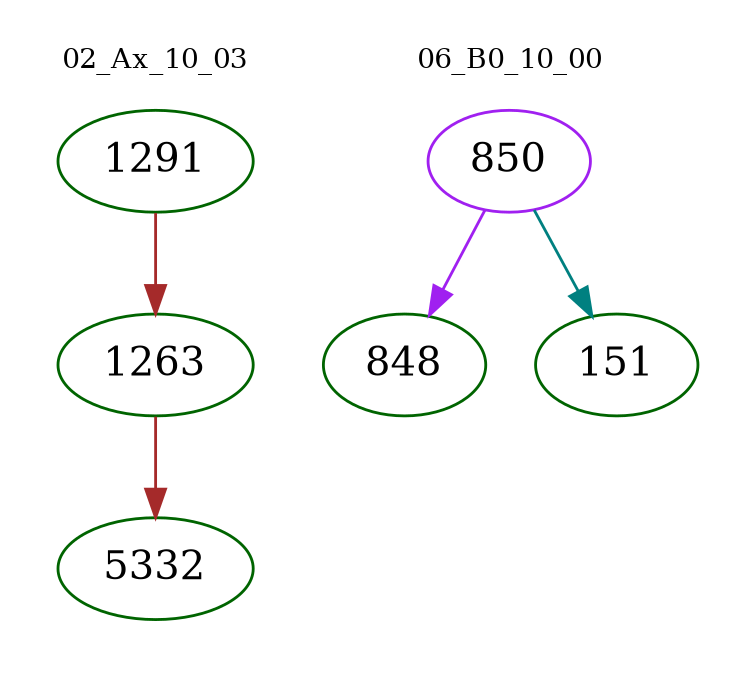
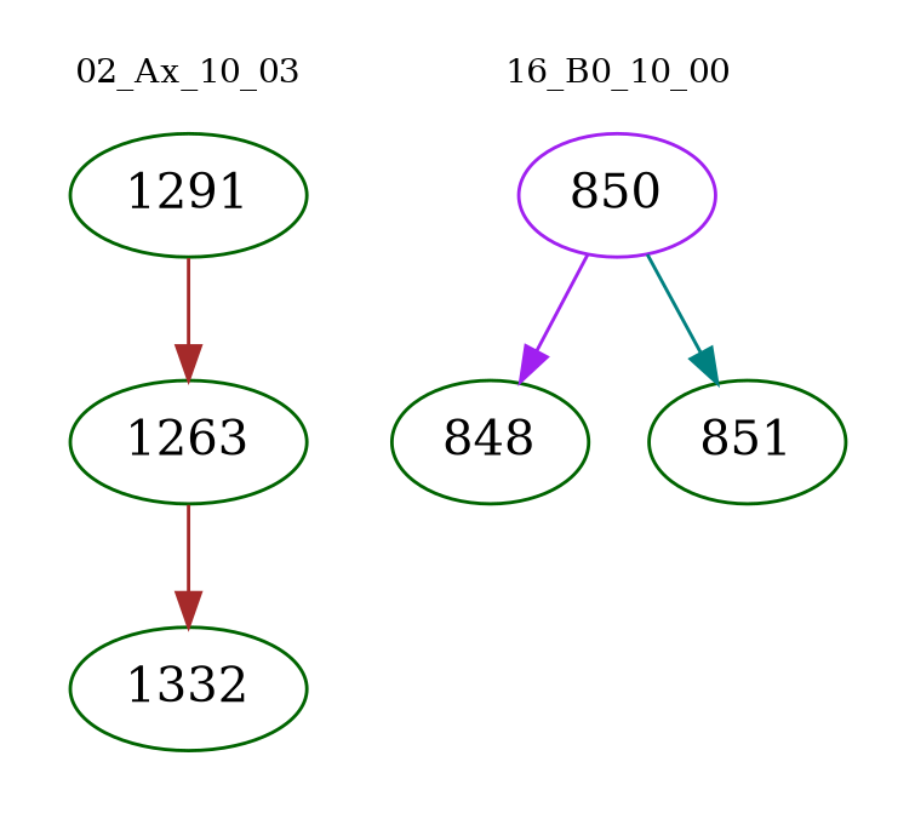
  digraph {
    node [color=darkgreen]
    edge [color=brown]
    n1 [label=1291]
    n2 [label=1263]
-   n3 [label=5332]
+   n3 [label=1332]
    n4 [color=purple label=850]
    n5 [label=848]
-   n6 [label=151]
+   n6 [label=851]
    subgraph cluster_1 {
      color=white
      fontsize=10
      label="02_Ax_10_03"
      n1
      n2
      n3
    }
    subgraph cluster_2 {
      color=white
      fontsize=10
-     label="06_B0_10_00"
+     label="16_B0_10_00"
      n4
      n5
      n6
    }
    n1 -> n2
    n2 -> n3
    n4 -> n5 [color=purple]
    n4 -> n6 [color=teal]
  }
